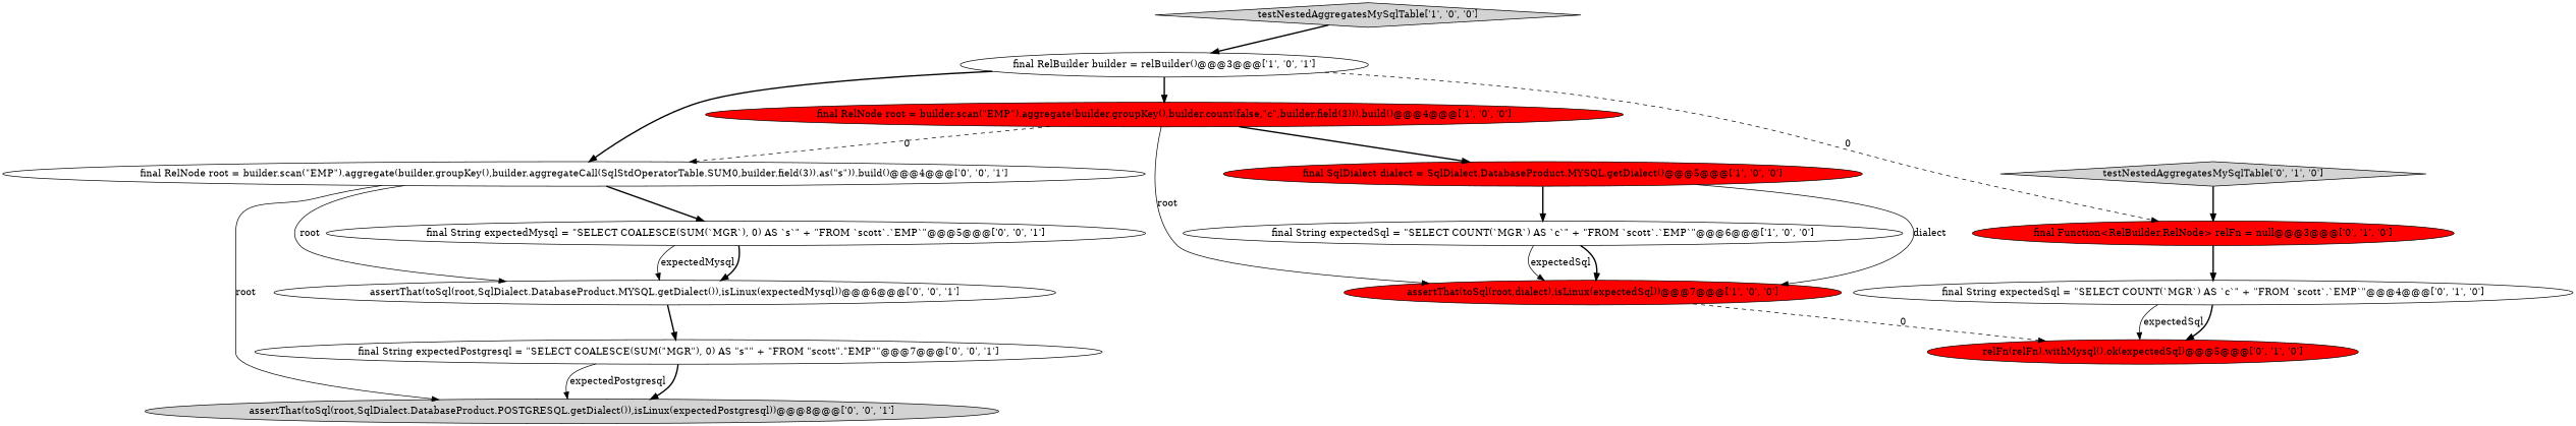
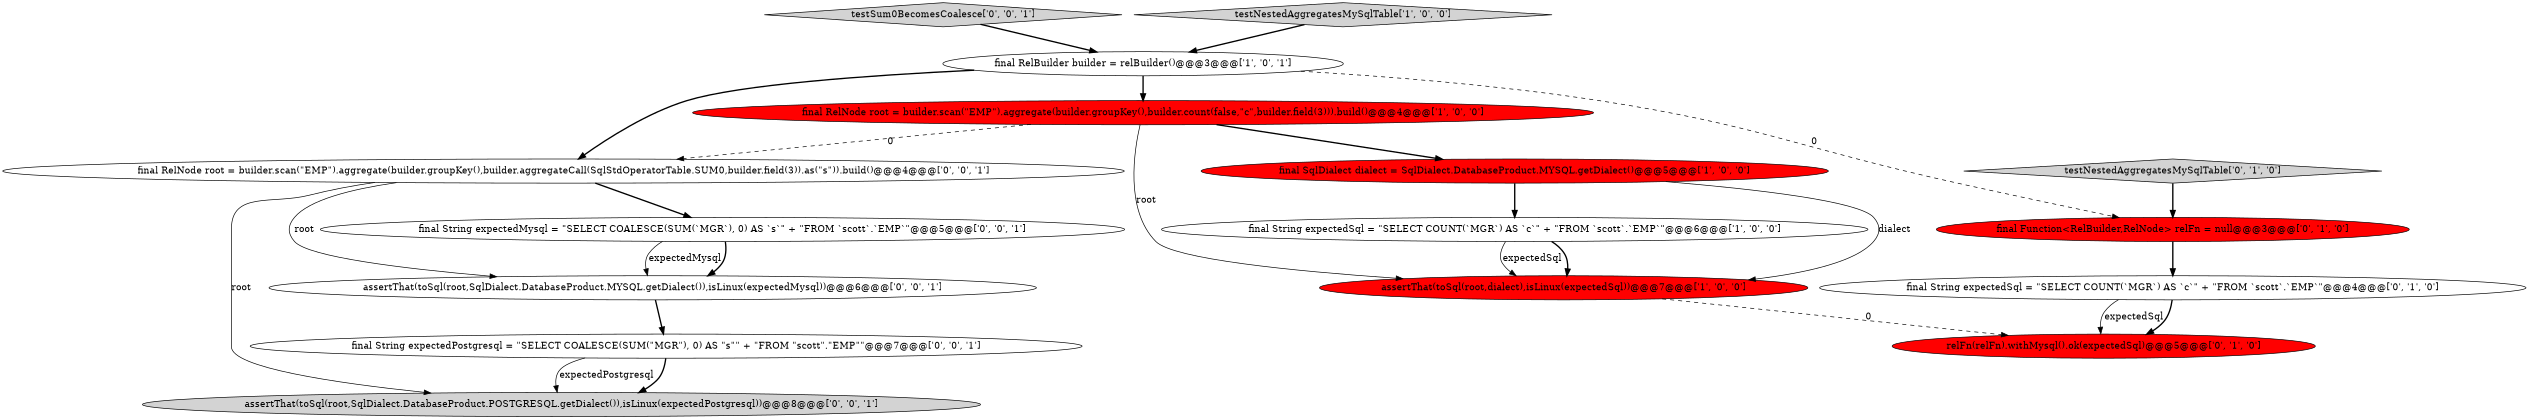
  digraph {
    node [fillcolor=white shape=ellipse style=filled]
    edge [style=bold]
    n1 [label="final String expectedMysql = \"SELECT COALESCE(SUM(`MGR`), 0) AS `s`\" + \"FROM `scott`.`EMP`\"@@@5@@@['0', '0', '1']"]
    n2 [label="assertThat(toSql(root,SqlDialect.DatabaseProduct.MYSQL.getDialect()),isLinux(expectedMysql))@@@6@@@['0', '0', '1']"]
    n3 [fillcolor=red label="final SqlDialect dialect = SqlDialect.DatabaseProduct.MYSQL.getDialect()@@@5@@@['1', '0', '0']"]
    n4 [fillcolor=red label="assertThat(toSql(root,dialect),isLinux(expectedSql))@@@7@@@['1', '0', '0']"]
    n5 [label="final String expectedSql = \"SELECT COUNT(`MGR`) AS `c`\" + \"FROM `scott`.`EMP`\"@@@6@@@['1', '0', '0']"]
    n6 [fillcolor=red label="relFn(relFn).withMysql().ok(expectedSql)@@@5@@@['0', '1', '0']"]
    n7 [fillcolor=lightgray label="assertThat(toSql(root,SqlDialect.DatabaseProduct.POSTGRESQL.getDialect()),isLinux(expectedPostgresql))@@@8@@@['0', '0', '1']"]
    n8 [fillcolor=red label="final RelNode root = builder.scan(\"EMP\").aggregate(builder.groupKey(),builder.count(false,\"c\",builder.field(3))).build()@@@4@@@['1', '0', '0']"]
    n9 [label="final RelNode root = builder.scan(\"EMP\").aggregate(builder.groupKey(),builder.aggregateCall(SqlStdOperatorTable.SUM0,builder.field(3)).as(\"s\")).build()@@@4@@@['0', '0', '1']"]
    n10 [label="final RelBuilder builder = relBuilder()@@@3@@@['1', '0', '1']"]
    n11 [fillcolor=red label="final Function<RelBuilder,RelNode> relFn = null@@@3@@@['0', '1', '0']"]
    n12 [label="final String expectedSql = \"SELECT COUNT(`MGR`) AS `c`\" + \"FROM `scott`.`EMP`\"@@@4@@@['0', '1', '0']"]
+   n13 [fillcolor=lightgray label="testSum0BecomesCoalesce['0', '0', '1']" shape=diamond]
    n14 [label="final String expectedPostgresql = \"SELECT COALESCE(SUM(\"MGR\"), 0) AS \"s\"\" + \"FROM \"scott\".\"EMP\"\"@@@7@@@['0', '0', '1']"]
    n15 [fillcolor=lightgray label="testNestedAggregatesMySqlTable['1', '0', '0']" shape=diamond]
    n16 [fillcolor=lightgray label="testNestedAggregatesMySqlTable['0', '1', '0']" shape=diamond]
    n1 -> n2 [label=expectedMysql style=solid]
    n1 -> n2
    n2 -> n14
    n3 -> n4 [label=dialect style=solid]
    n3 -> n5
    n4 -> n6 [label=0 style=dashed]
    n5 -> n4
    n5 -> n4 [label=expectedSql style=solid]
    n8 -> n3
    n8 -> n4 [label=root style=solid]
    n8 -> n9 [label=0 style=dashed]
    n9 -> n1
    n9 -> n2 [label=root style=solid]
    n9 -> n7 [label=root style=solid]
    n10 -> n8
    n10 -> n9
    n10 -> n11 [label=0 style=dashed]
    n11 -> n12
    n12 -> n6 [label=expectedSql style=solid]
    n12 -> n6
+   n13 -> n10
    n14 -> n7
    n14 -> n7 [label=expectedPostgresql style=solid]
    n15 -> n10
    n16 -> n11
  }
